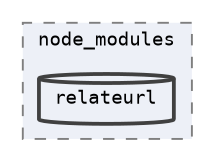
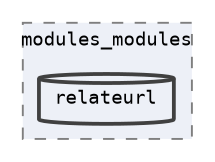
  digraph {
    compound=true
    fontname="DejaVu Sans Mono"
    n1 [color=grey25 fillcolor="#edf0f7" fontname="DejaVu Sans Mono" fontsize=10 height=0.2 label=relateurl shape=cylinder style="filled,bold" width=0.4]
    subgraph cluster_1 {
      bgcolor="#edf0f7"
      fontsize=10
-     label=node_modules
+     label=modules_modules
      pencolor=grey50
      style="filled,dashed"
      n1
    }
  }
